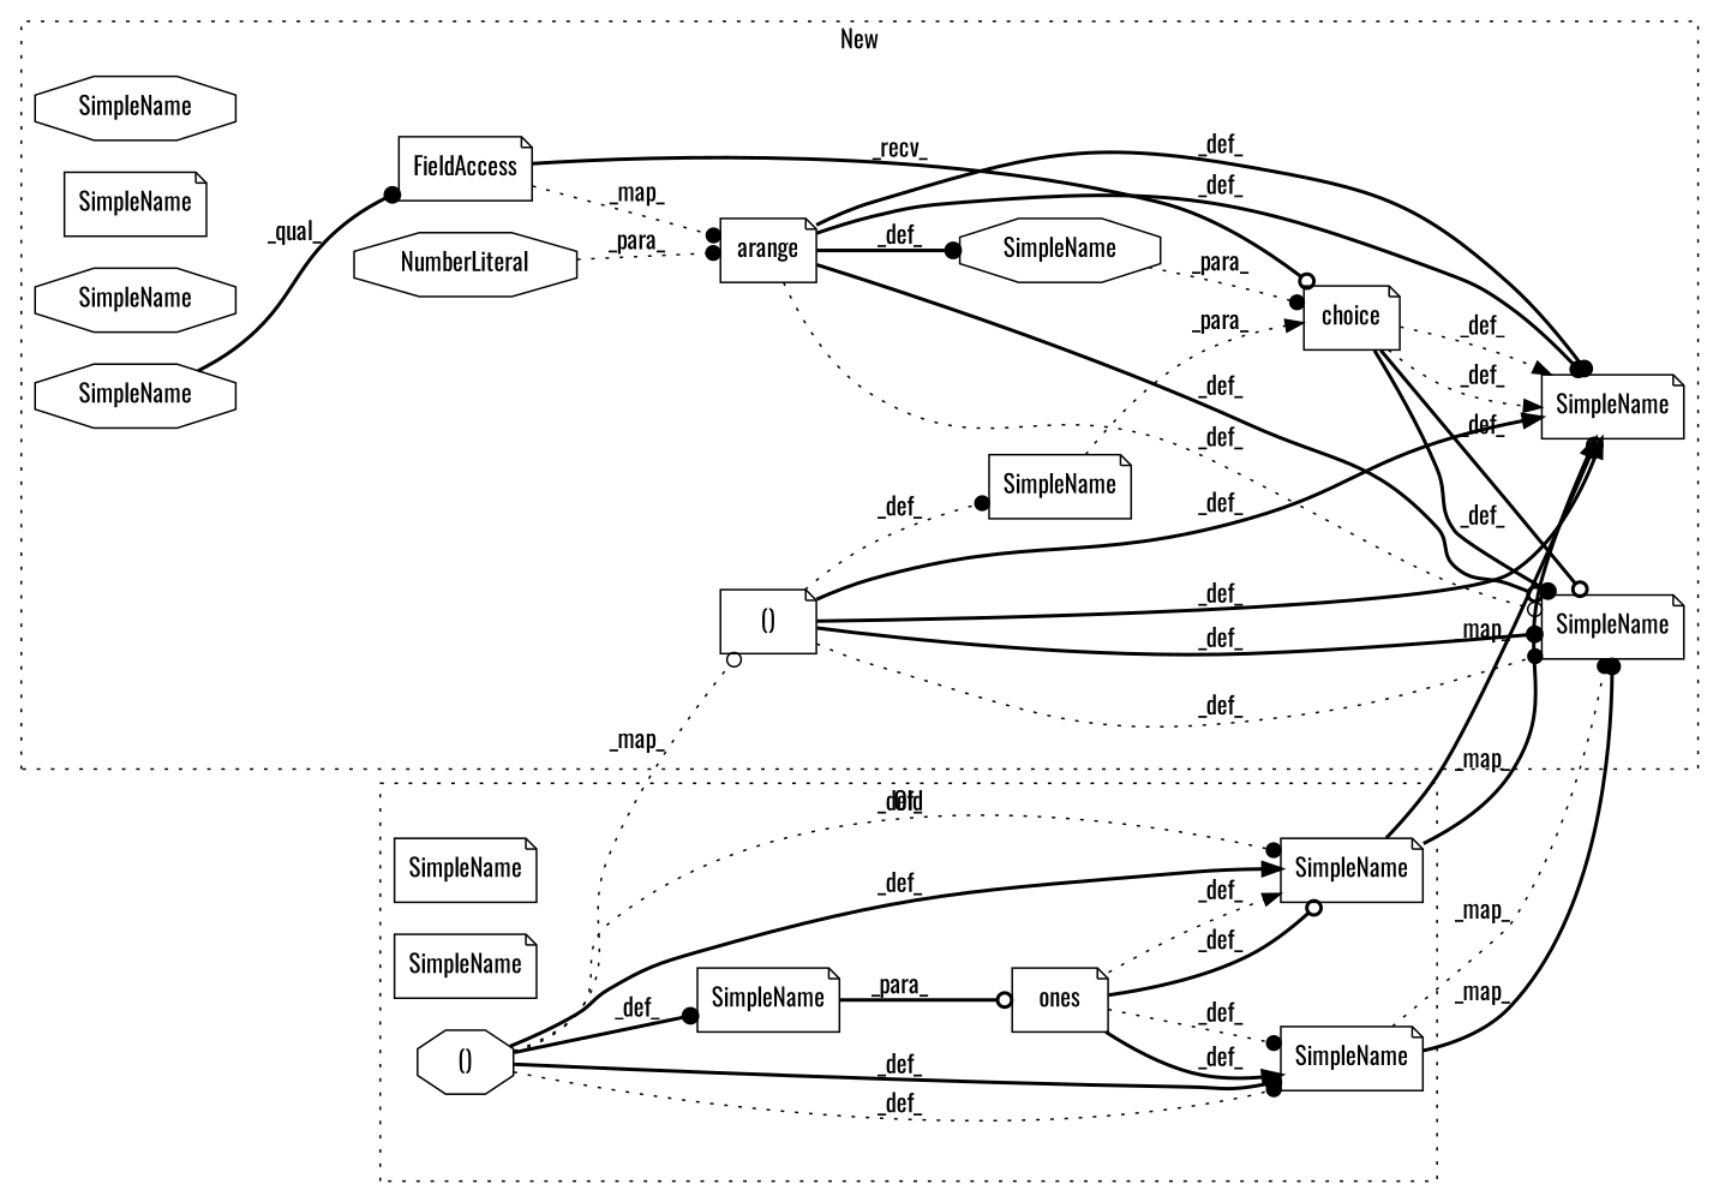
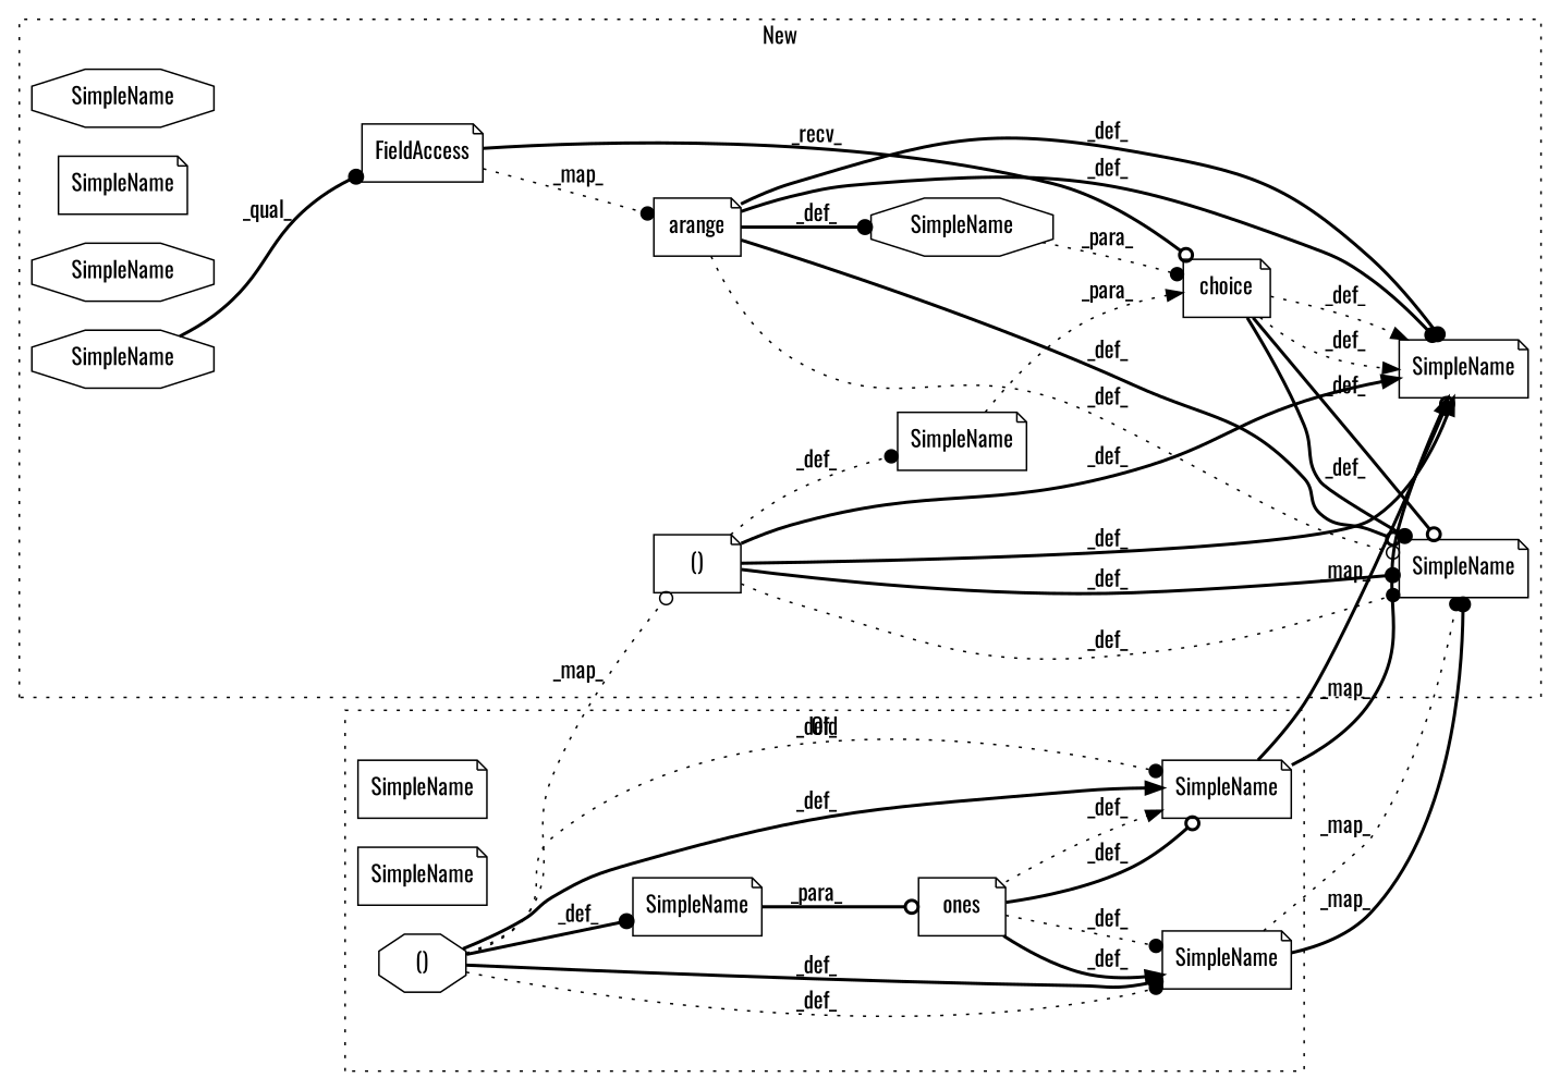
  digraph {
    fontname=Oswald
    rankdir=LR
    node [a=42 fontname=Oswald l=6 shape=note]
    edge [arrowhead=dot fontname=Oswald style=bold]
    n1 [a=32 l="12,1" label=ones s="5016,5066"]
    n2 [label=SimpleName s=4985]
    n3 [label=SimpleName s=4985]
    n4 [label=SimpleName s=5313]
    n5 [label=SimpleName s=5313]
    n6 [label=SimpleName l=""]
    n7 [a=106 l=25 label="()" s=5028 shape=octagon]
    n8 [a=32 l="7,1" label=arange s="5029,5049"]
-   n9 [a=34 l=1 label=NumberLiteral s=5036 shape=octagon]
    n10 [label=SimpleName shape=octagon l=""]
    n11 [a=32 l="7,2" label=choice s="5016,5083"]
    n12 [a=22 l=12 label=FieldAccess s=5003]
    n13 [l=5 label=SimpleName s=5003 shape=octagon]
    n14 [label=SimpleName s=4983]
    n15 [label=SimpleName s=4983]
    n16 [label=SimpleName s=5330 shape=octagon]
    n17 [label=SimpleName s=5330]
    n18 [label=SimpleName l=""]
    n19 [a=106 l=25 label="()" s=5058]
    n20 [l=5 label=SimpleName s=5003 shape=octagon]
    subgraph cluster_1 {
      label=Old
      style=dotted
      n1
      n2
      n3
      n4
      n5
      n6
      n7
    }
    subgraph cluster_2 {
      label=New
      style=dotted
      n8
-     n9
      n10
      n11
      n12
      n13
      n14
      n15
      n16
      n17
      n18
      n19
      n20
    }
    n1 -> n3 [arrowhead=odot label=_def_]
    n1 -> n3 [arrowhead=normal label=_def_ style=dotted]
    n1 -> n5 [label=_def_ style=dotted]
    n1 -> n5 [arrowhead=normal label=_def_]
    n3 -> n15 [arrowhead=odot label=_map_]
    n3 -> n15 [arrowhead=normal label=_map_]
    n5 -> n17 [label=_map_ style=dotted]
    n5 -> n17 [label=_map_]
    n6 -> n1 [arrowhead=odot label=_para_]
    n7 -> n3 [label=_def_ style=dotted]
    n7 -> n3 [arrowhead=normal label=_def_]
    n7 -> n5 [label=_def_]
    n7 -> n5 [label=_def_ style=dotted]
    n7 -> n6 [label=_def_]
    n7 -> n19 [arrowhead=odot label=_map_ style=dotted]
    n8 -> n10 [label=_def_]
    n8 -> n15 [label=_def_]
    n8 -> n15 [label=_def_]
    n8 -> n17 [arrowhead=odot label=_def_ style=dotted]
    n8 -> n17 [arrowhead=odot label=_def_]
-   n9 -> n8 [label=_para_ style=dotted]
    n10 -> n11 [label=_para_ style=dotted]
    n11 -> n15 [arrowhead=normal label=_def_ style=dotted]
    n11 -> n15 [arrowhead=normal label=_def_ style=dotted]
    n11 -> n17 [label=_def_]
    n11 -> n17 [arrowhead=odot label=_def_]
    n12 -> n8 [label=_map_ style=dotted]
    n12 -> n11 [arrowhead=odot label=_recv_]
    n18 -> n11 [arrowhead=normal label=_para_ style=dotted]
    n19 -> n15 [arrowhead=normal label=_def_]
    n19 -> n15 [arrowhead=normal label=_def_]
    n19 -> n17 [label=_def_ style=dotted]
    n19 -> n17 [label=_def_]
    n19 -> n18 [label=_def_ style=dotted]
    n20 -> n12 [label=_qual_]
  }
